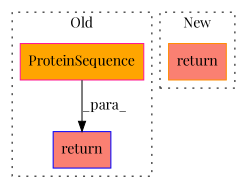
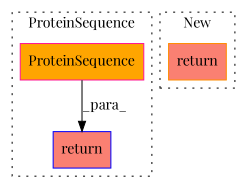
  digraph {
    fontname="Playfair Display"
    node [a=41 l=7 shape=box style=filled fillcolor=salmon fontname="Playfair Display"]
    n1 [a=32 l="16,1" label=ProteinSequence s="3175,3198" fillcolor=orange color=deeppink]
    n2 [label=return s=3168 color=blue]
    n3 [label=return s=3673 color=darkorange]
    subgraph cluster_1 {
-     label=Old
+     label=ProteinSequence
      style=dotted
      n1
      n2
    }
    subgraph cluster_2 {
      label=New
      style=dotted
      n3
    }
    n1 -> n2 [label=_para_ style=solid fontname="Playfair Display"]
  }
